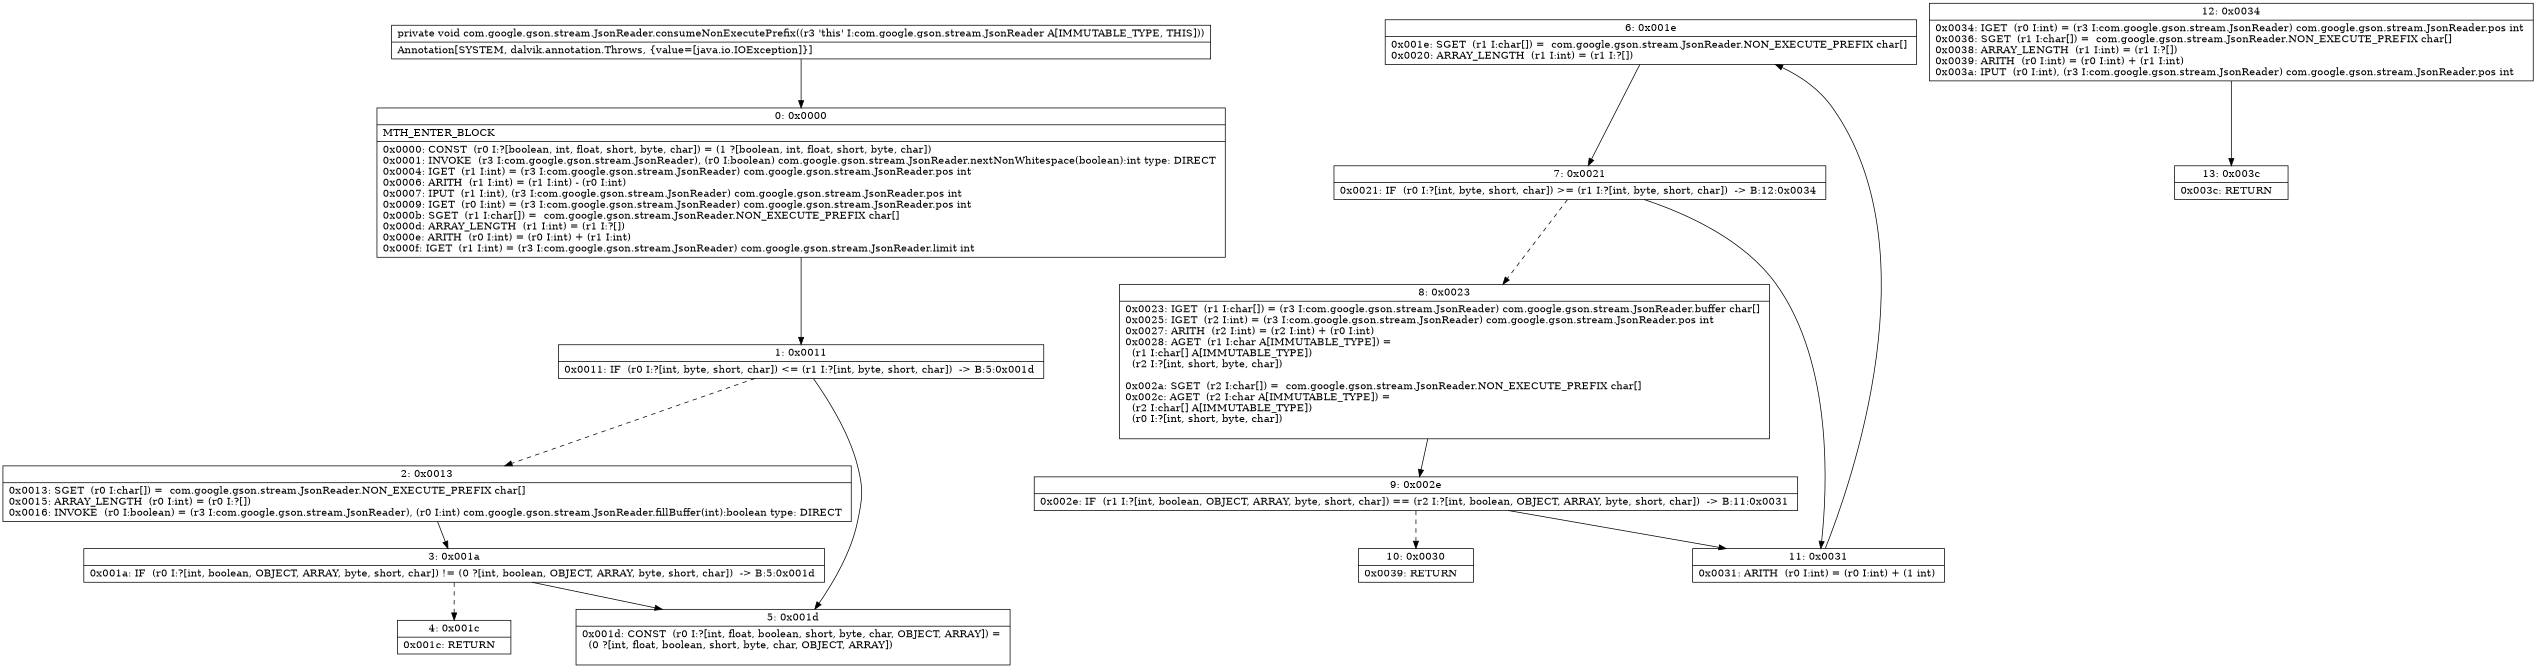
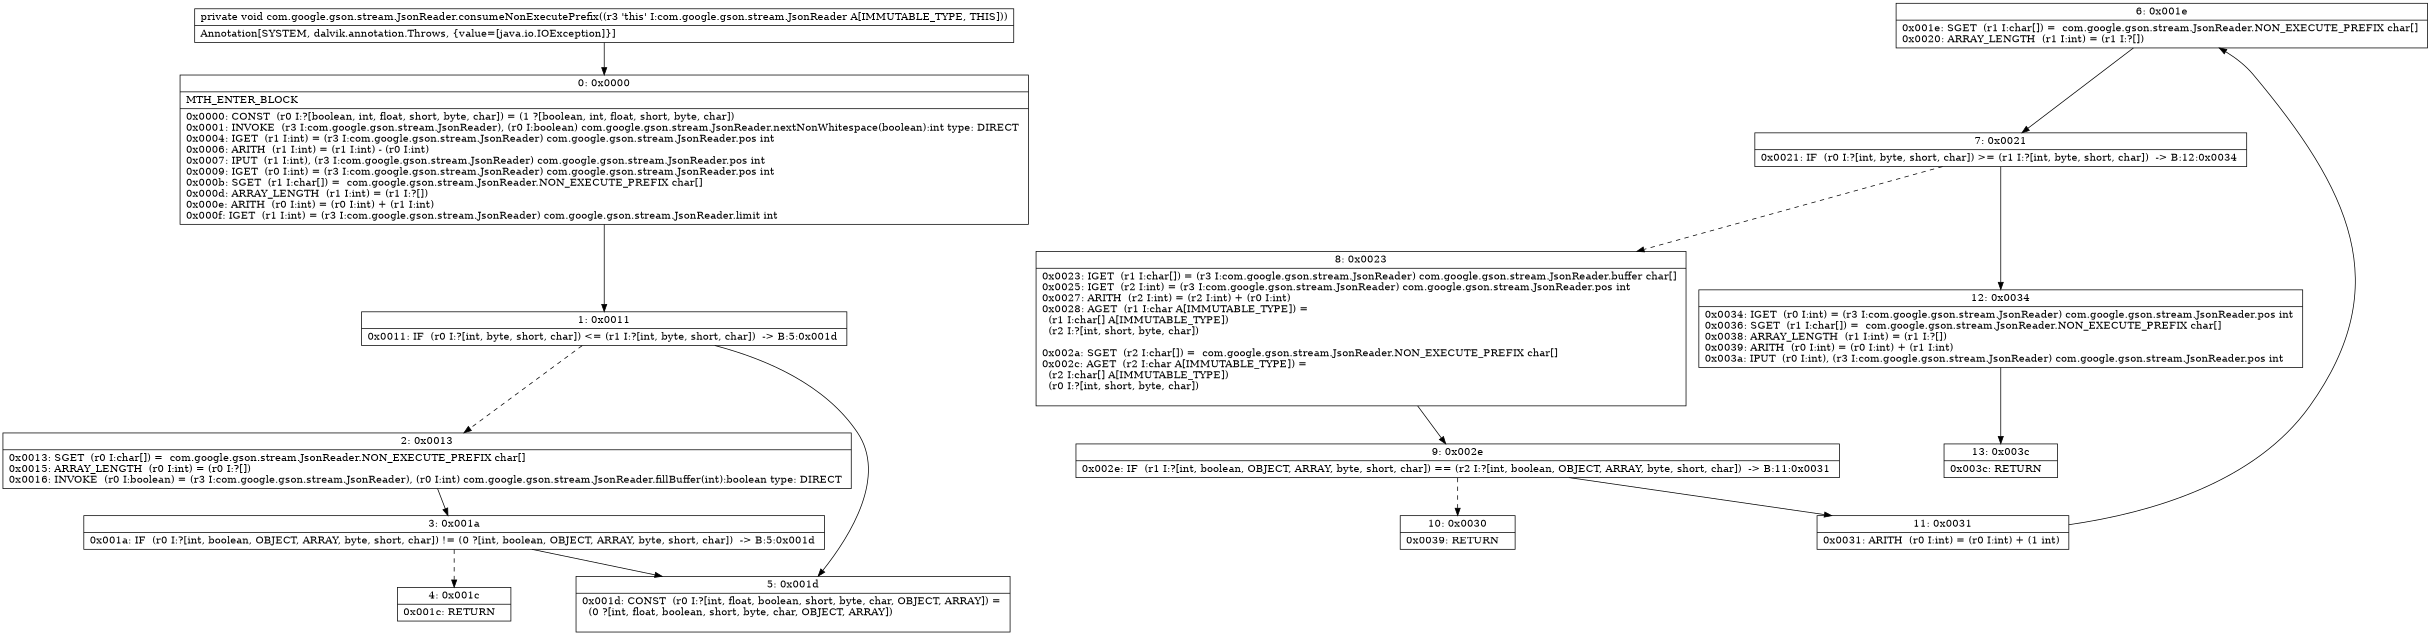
  digraph {
    node [shape=record]
    n1 [label="{0\:\ 0x0000|MTH_ENTER_BLOCK\l|0x0000: CONST  (r0 I:?[boolean, int, float, short, byte, char]) = (1 ?[boolean, int, float, short, byte, char]) \l0x0001: INVOKE  (r3 I:com.google.gson.stream.JsonReader), (r0 I:boolean) com.google.gson.stream.JsonReader.nextNonWhitespace(boolean):int type: DIRECT \l0x0004: IGET  (r1 I:int) = (r3 I:com.google.gson.stream.JsonReader) com.google.gson.stream.JsonReader.pos int \l0x0006: ARITH  (r1 I:int) = (r1 I:int) \- (r0 I:int) \l0x0007: IPUT  (r1 I:int), (r3 I:com.google.gson.stream.JsonReader) com.google.gson.stream.JsonReader.pos int \l0x0009: IGET  (r0 I:int) = (r3 I:com.google.gson.stream.JsonReader) com.google.gson.stream.JsonReader.pos int \l0x000b: SGET  (r1 I:char[]) =  com.google.gson.stream.JsonReader.NON_EXECUTE_PREFIX char[] \l0x000d: ARRAY_LENGTH  (r1 I:int) = (r1 I:?[]) \l0x000e: ARITH  (r0 I:int) = (r0 I:int) + (r1 I:int) \l0x000f: IGET  (r1 I:int) = (r3 I:com.google.gson.stream.JsonReader) com.google.gson.stream.JsonReader.limit int \l}"]
    n2 [label="{1\:\ 0x0011|0x0011: IF  (r0 I:?[int, byte, short, char]) \<= (r1 I:?[int, byte, short, char])  \-\> B:5:0x001d \l}"]
    n3 [label="{2\:\ 0x0013|0x0013: SGET  (r0 I:char[]) =  com.google.gson.stream.JsonReader.NON_EXECUTE_PREFIX char[] \l0x0015: ARRAY_LENGTH  (r0 I:int) = (r0 I:?[]) \l0x0016: INVOKE  (r0 I:boolean) = (r3 I:com.google.gson.stream.JsonReader), (r0 I:int) com.google.gson.stream.JsonReader.fillBuffer(int):boolean type: DIRECT \l}"]
    n4 [label="{5\:\ 0x001d|0x001d: CONST  (r0 I:?[int, float, boolean, short, byte, char, OBJECT, ARRAY]) = \l  (0 ?[int, float, boolean, short, byte, char, OBJECT, ARRAY])\l \l}"]
    n5 [label="{3\:\ 0x001a|0x001a: IF  (r0 I:?[int, boolean, OBJECT, ARRAY, byte, short, char]) != (0 ?[int, boolean, OBJECT, ARRAY, byte, short, char])  \-\> B:5:0x001d \l}"]
    n6 [label="{4\:\ 0x001c|0x001c: RETURN   \l}"]
    n7 [label="{6\:\ 0x001e|0x001e: SGET  (r1 I:char[]) =  com.google.gson.stream.JsonReader.NON_EXECUTE_PREFIX char[] \l0x0020: ARRAY_LENGTH  (r1 I:int) = (r1 I:?[]) \l}"]
    n8 [label="{7\:\ 0x0021|0x0021: IF  (r0 I:?[int, byte, short, char]) \>= (r1 I:?[int, byte, short, char])  \-\> B:12:0x0034 \l}"]
    n9 [label="{8\:\ 0x0023|0x0023: IGET  (r1 I:char[]) = (r3 I:com.google.gson.stream.JsonReader) com.google.gson.stream.JsonReader.buffer char[] \l0x0025: IGET  (r2 I:int) = (r3 I:com.google.gson.stream.JsonReader) com.google.gson.stream.JsonReader.pos int \l0x0027: ARITH  (r2 I:int) = (r2 I:int) + (r0 I:int) \l0x0028: AGET  (r1 I:char A[IMMUTABLE_TYPE]) = \l  (r1 I:char[] A[IMMUTABLE_TYPE])\l  (r2 I:?[int, short, byte, char])\l \l0x002a: SGET  (r2 I:char[]) =  com.google.gson.stream.JsonReader.NON_EXECUTE_PREFIX char[] \l0x002c: AGET  (r2 I:char A[IMMUTABLE_TYPE]) = \l  (r2 I:char[] A[IMMUTABLE_TYPE])\l  (r0 I:?[int, short, byte, char])\l \l}"]
    n10 [label="{12\:\ 0x0034|0x0034: IGET  (r0 I:int) = (r3 I:com.google.gson.stream.JsonReader) com.google.gson.stream.JsonReader.pos int \l0x0036: SGET  (r1 I:char[]) =  com.google.gson.stream.JsonReader.NON_EXECUTE_PREFIX char[] \l0x0038: ARRAY_LENGTH  (r1 I:int) = (r1 I:?[]) \l0x0039: ARITH  (r0 I:int) = (r0 I:int) + (r1 I:int) \l0x003a: IPUT  (r0 I:int), (r3 I:com.google.gson.stream.JsonReader) com.google.gson.stream.JsonReader.pos int \l}"]
    n11 [label="{9\:\ 0x002e|0x002e: IF  (r1 I:?[int, boolean, OBJECT, ARRAY, byte, short, char]) == (r2 I:?[int, boolean, OBJECT, ARRAY, byte, short, char])  \-\> B:11:0x0031 \l}"]
    n12 [label="{13\:\ 0x003c|0x003c: RETURN   \l}"]
    n13 [label="{10\:\ 0x0030|0x0039: RETURN   \l}"]
    n14 [label="{11\:\ 0x0031|0x0031: ARITH  (r0 I:int) = (r0 I:int) + (1 int) \l}"]
    n15 [label="{private void com.google.gson.stream.JsonReader.consumeNonExecutePrefix((r3 'this' I:com.google.gson.stream.JsonReader A[IMMUTABLE_TYPE, THIS]))  | Annotation[SYSTEM, dalvik.annotation.Throws, \{value=[java.io.IOException]\}]\l}"]
    n1 -> n2
    n2 -> n3 [style=dashed]
    n2 -> n4
    n3 -> n5
    n5 -> n4
    n5 -> n6 [style=dashed]
    n7 -> n8
    n8 -> n9 [style=dashed]
-   n8 -> n14
+   n8 -> n10
    n9 -> n11
    n10 -> n12
    n11 -> n13 [style=dashed]
    n11 -> n14
    n14 -> n7
    n15 -> n1
  }
